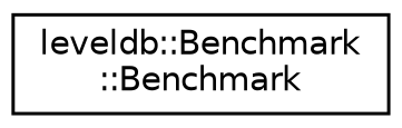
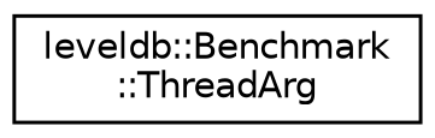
  digraph {
    rankdir=TB
-   n1 [color=black fillcolor=white fontname=Helvetica fontsize=10 height=0.2 label="leveldb::Benchmark\l::Benchmark" shape=record style=filled width=0.4]
+   n1 [color=black fillcolor=white fontname=Helvetica fontsize=10 height=0.2 label="leveldb::Benchmark\l::ThreadArg" shape=record style=filled width=0.4]
  }
